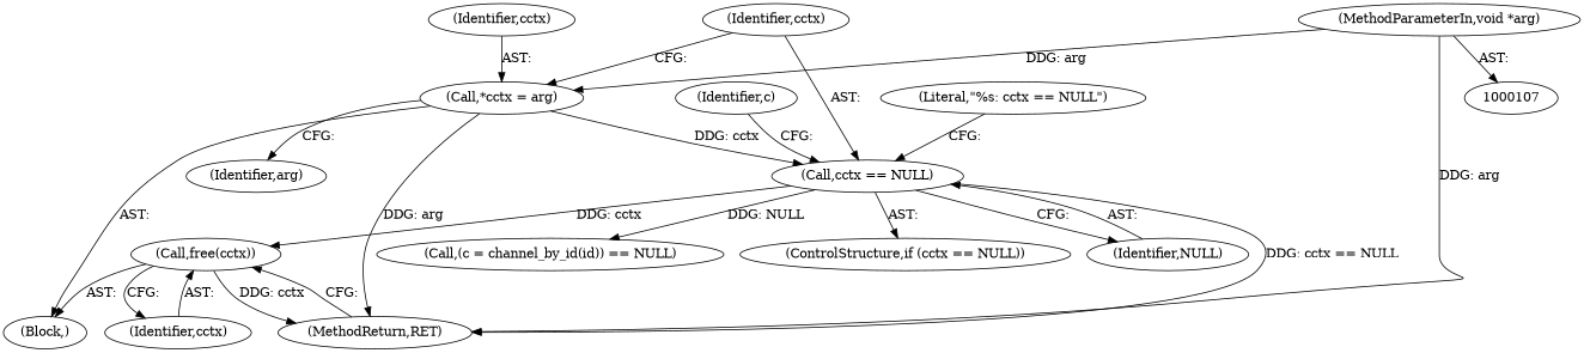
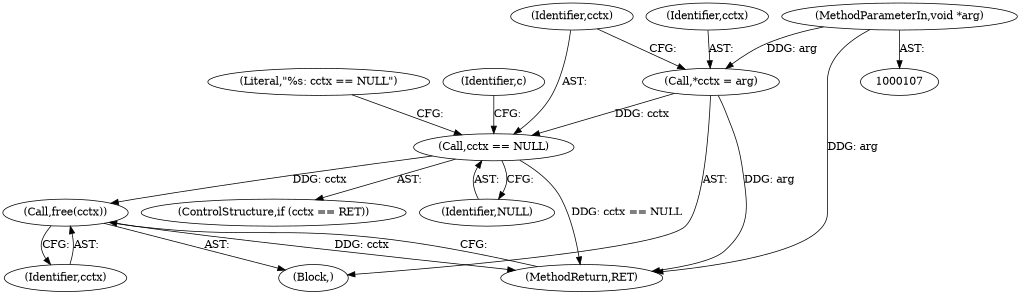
  digraph {
    n1 [label="(Call,free(cctx))"]
    n2 [label="(MethodReturn,RET)"]
    n3 [label="(Identifier,cctx)"]
    n4 [label="(Block,)"]
    n5 [label="(Call,cctx == NULL)"]
-   n6 [label="(Call,(c = channel_by_id(id)) == NULL)"]
-   n7 [label="(ControlStructure,if (cctx == NULL))"]
+   n7 [label="(ControlStructure,if (cctx == RET))"]
    n8 [label="(Identifier,NULL)"]
    n9 [label="(Call,*cctx = arg)"]
-   n10 [label="(Identifier,arg)"]
    n11 [label="(MethodParameterIn,void *arg)"]
    1000107
    n13 [label="(Identifier,cctx)"]
    n14 [label="(Literal,\"%s: cctx == NULL\")"]
    n15 [label="(Identifier,cctx)"]
    n16 [label="(Identifier,c)"]
    n1 -> n2 [label="DDG: cctx"]
    n1 -> n3 [label="CFG: "]
    n1 -> n4 [label="AST: "]
    n2 -> n1 [label="CFG: "]
    n3 -> n1 [label="AST: "]
    n5 -> n1 [label="DDG: cctx"]
    n5 -> n2 [label="DDG: cctx == NULL"]
-   n5 -> n6 [label="DDG: NULL"]
    n5 -> n7 [label="AST: "]
    n5 -> n8 [label="CFG: "]
    n8 -> n5 [label="AST: "]
    n9 -> n2 [label="DDG: arg"]
    n9 -> n4 [label="AST: "]
    n9 -> n5 [label="DDG: cctx"]
-   n9 -> n10 [label="CFG: "]
    n11 -> n2 [label="DDG: arg"]
    n11 -> n9 [label="DDG: arg"]
    n11 -> 1000107 [label="AST: "]
    n13 -> n9 [label="AST: "]
    n14 -> n5 [label="CFG: "]
    n15 -> n5 [label="AST: "]
    n15 -> n9 [label="CFG: "]
    n16 -> n5 [label="CFG: "]
  }
